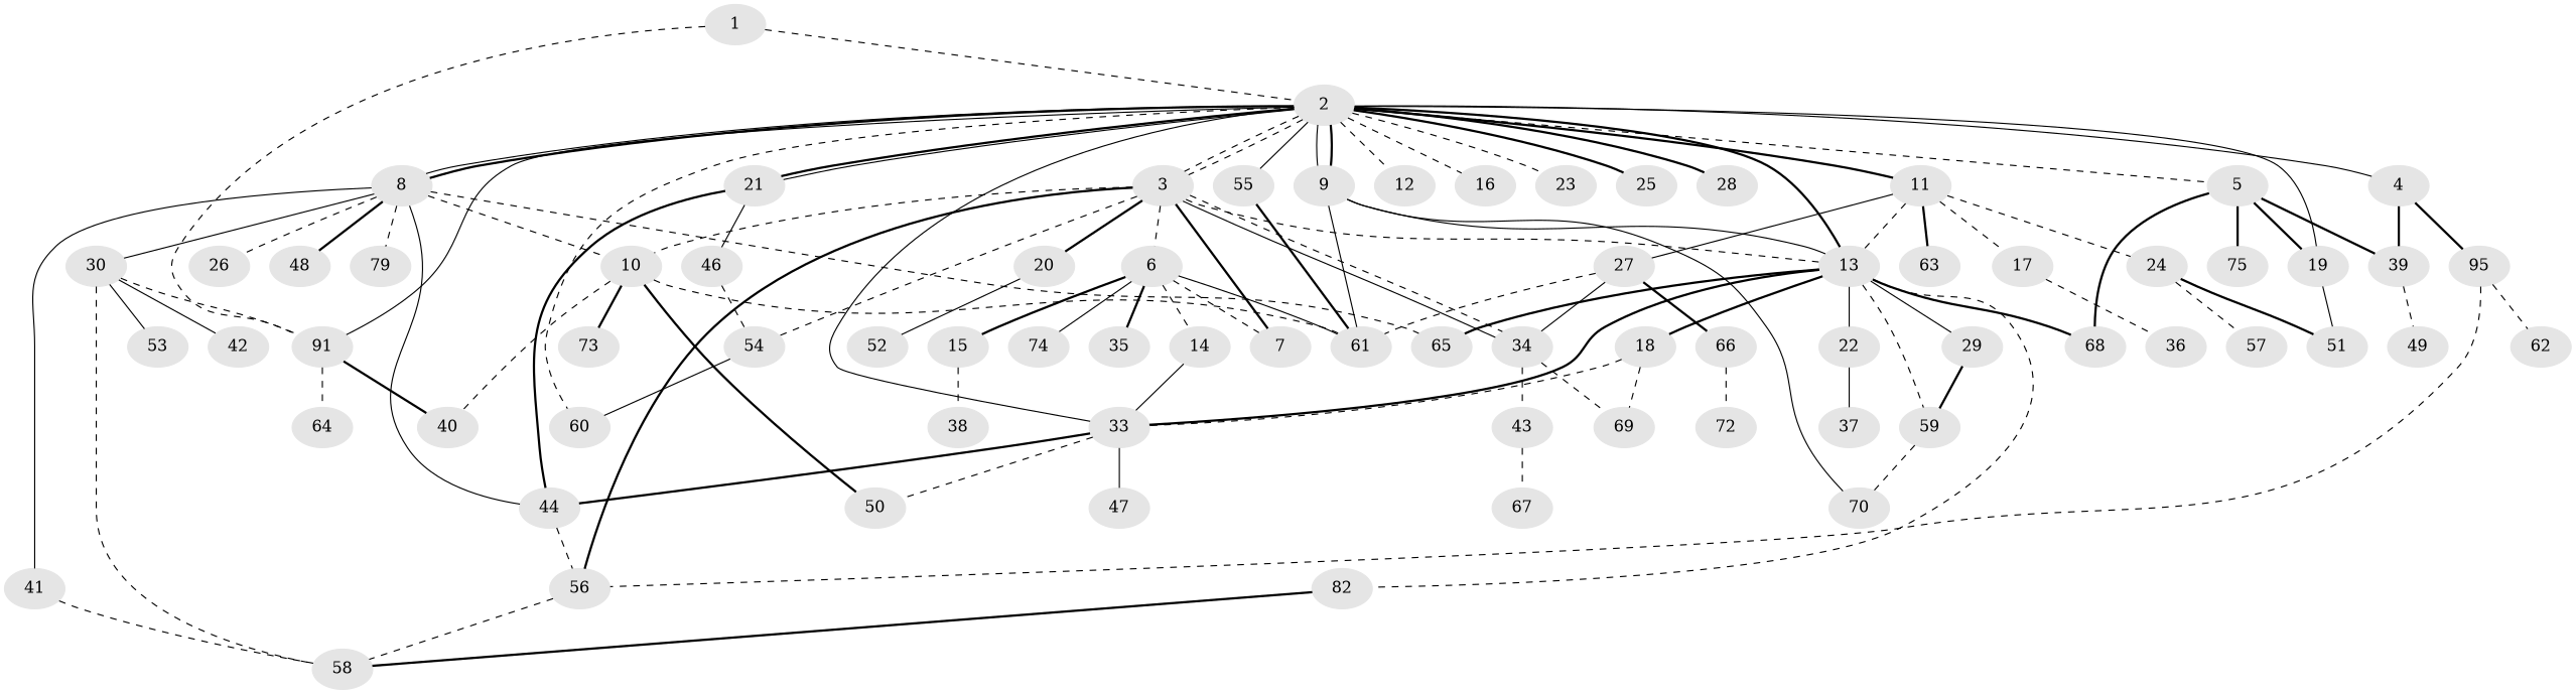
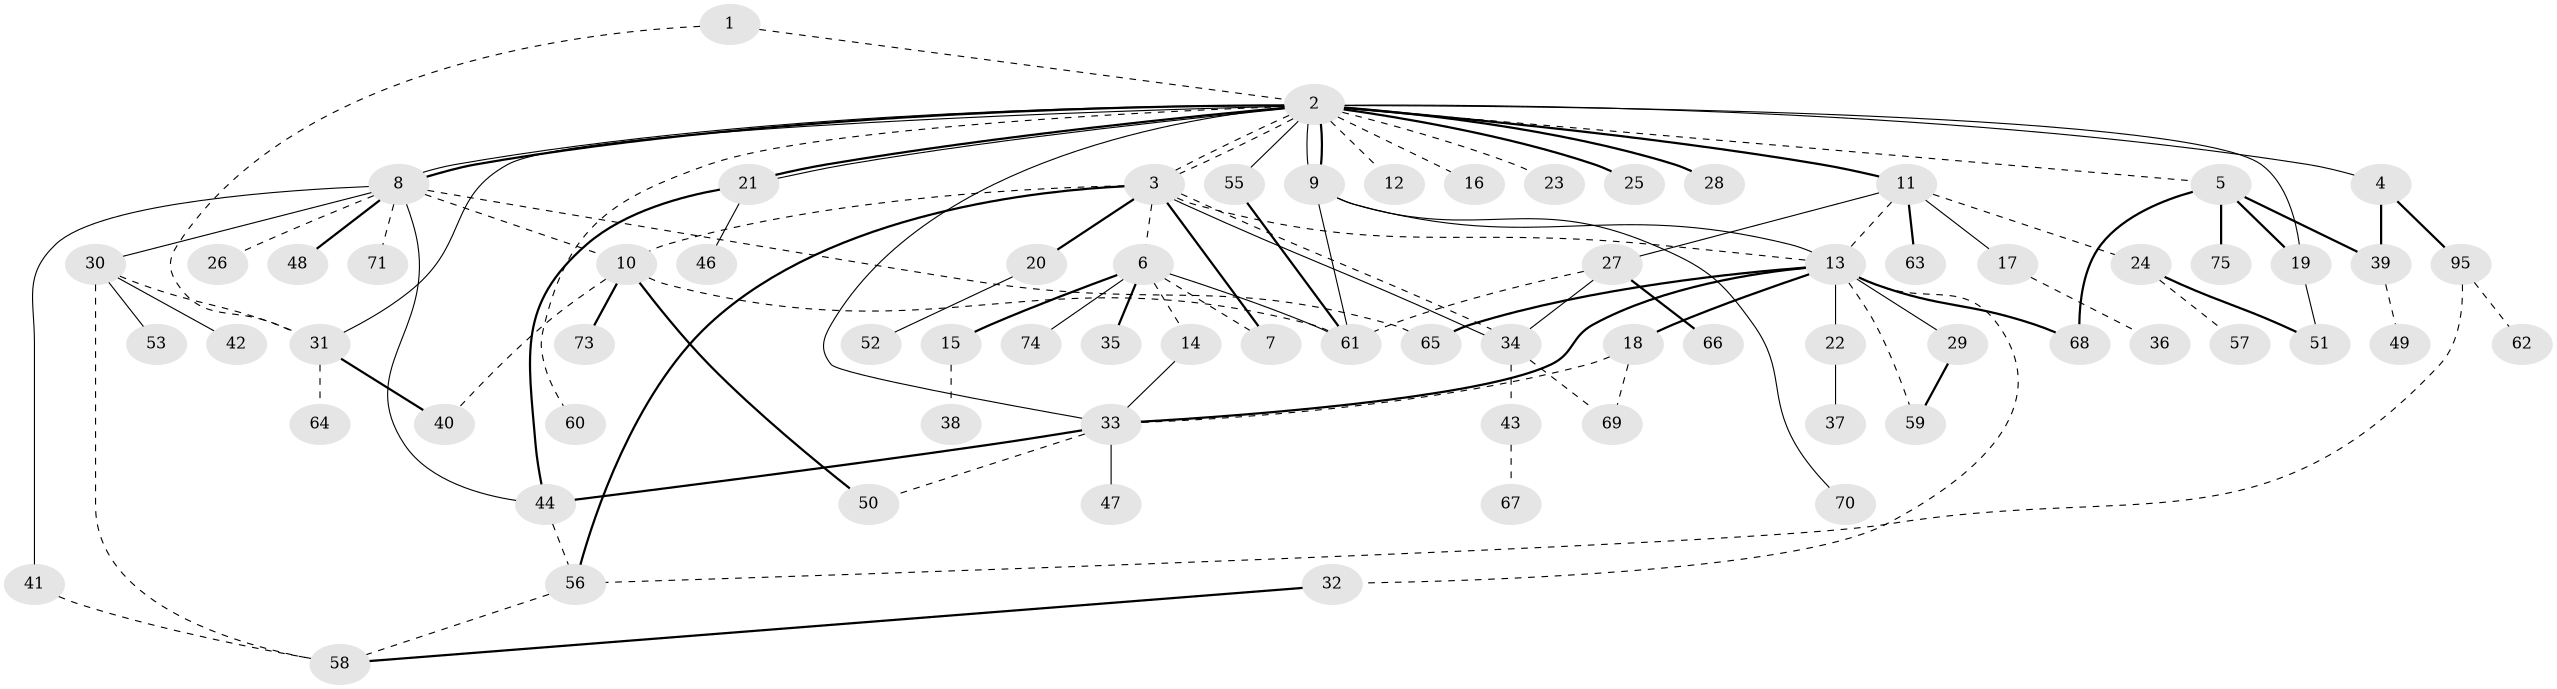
  graph {
    node [color=gray90 style=filled]
    edge [style=dashed]
    1
    2
-   31 [label=91]
+   31
    3
    4
    5
    8
    9
    11
    12
    13
    16
    19
    21
    23
    25
    28
    33
    55
    60
    40
    64
    6
    7
    10
    20
    34
-   54
    56
    39
    n31 [label=95]
    68
    75
    26
    30
    41
    44
    48
    65
-   71 [label=79]
+   71
    61
    70
    17
    24
    27
    63
    59
    18
    22
    29
-   32 [label=82]
+   32
    51
    46
    50
    47
    14
    15
    35
    74
    73
    52
    69
    43
    58
    49
    62
    38
    42
    53
    36
    57
    66
    37
-   72
    67
    1 -- 2
    1 -- 31
    2 -- 31 [style=solid]
    2 -- 3
    2 -- 3
    2 -- 4 [style=solid]
    2 -- 5
    2 -- 8 [style=solid]
    2 -- 8 [style=bold]
    2 -- 9 [style=solid]
    2 -- 9 [style=bold]
    2 -- 11 [style=bold]
    2 -- 12
-   2 -- 13 [style=bold]
    2 -- 16
    2 -- 19 [style=solid]
    2 -- 21 [style=bold]
    2 -- 21 [style=solid]
    2 -- 23
    2 -- 25 [style=bold]
    2 -- 28 [style=bold]
    2 -- 33 [style=solid]
    2 -- 55 [style=solid]
    2 -- 60
    31 -- 40 [style=bold]
    31 -- 64
    3 -- 13
    3 -- 6
    3 -- 7 [style=bold]
    3 -- 10
    3 -- 20 [style=bold]
    3 -- 34 [style=solid]
    3 -- 34
-   3 -- 54
    3 -- 56 [style=bold]
    4 -- 39 [style=bold]
    4 -- n31 [style=bold]
    5 -- 19 [style=bold]
    5 -- 39 [style=bold]
    5 -- 68 [style=bold]
    5 -- 75 [style=bold]
    8 -- 10
    8 -- 26
    8 -- 30 [style=solid]
    8 -- 41 [style=solid]
    8 -- 44 [style=solid]
    8 -- 48 [style=bold]
    8 -- 65
    8 -- 71
    9 -- 13 [style=solid]
    9 -- 61 [style=solid]
    9 -- 70 [style=solid]
    11 -- 13
-   11 -- 17
+   11 -- 17 [style=solid]
    11 -- 24
    11 -- 27 [style=solid]
    11 -- 63 [style=bold]
    13 -- 33 [style=bold]
    13 -- 68 [style=bold]
    13 -- 65 [style=bold]
    13 -- 59
    13 -- 18 [style=bold]
    13 -- 22 [style=solid]
    13 -- 29 [style=solid]
    13 -- 32
    19 -- 51 [style=solid]
    21 -- 44 [style=bold]
    21 -- 46 [style=solid]
    33 -- 44 [style=bold]
    33 -- 50
    33 -- 47 [style=solid]
    55 -- 61 [style=bold]
    6 -- 7
    6 -- 61 [style=solid]
    6 -- 14
    6 -- 15 [style=bold]
    6 -- 35 [style=bold]
    6 -- 74 [style=solid]
    10 -- 40
    10 -- 61
    10 -- 50 [style=bold]
    10 -- 73 [style=bold]
    20 -- 52 [style=solid]
    34 -- 69
    34 -- 43
-   54 -- 60 [style=solid]
    56 -- 58
    39 -- 49
    n31 -- 56
    n31 -- 62
    30 -- 31
    30 -- 58
    30 -- 42 [style=solid]
    30 -- 53 [style=solid]
    41 -- 58
    44 -- 56
    17 -- 36
    24 -- 51 [style=bold]
    24 -- 57
    27 -- 34 [style=solid]
    27 -- 61
    27 -- 66 [style=bold]
-   59 -- 70
    18 -- 33
    18 -- 69
    22 -- 37 [style=solid]
    29 -- 59 [style=bold]
    32 -- 58 [style=bold]
-   46 -- 54
    14 -- 33 [style=solid]
    15 -- 38
    43 -- 67
-   66 -- 72
  }
